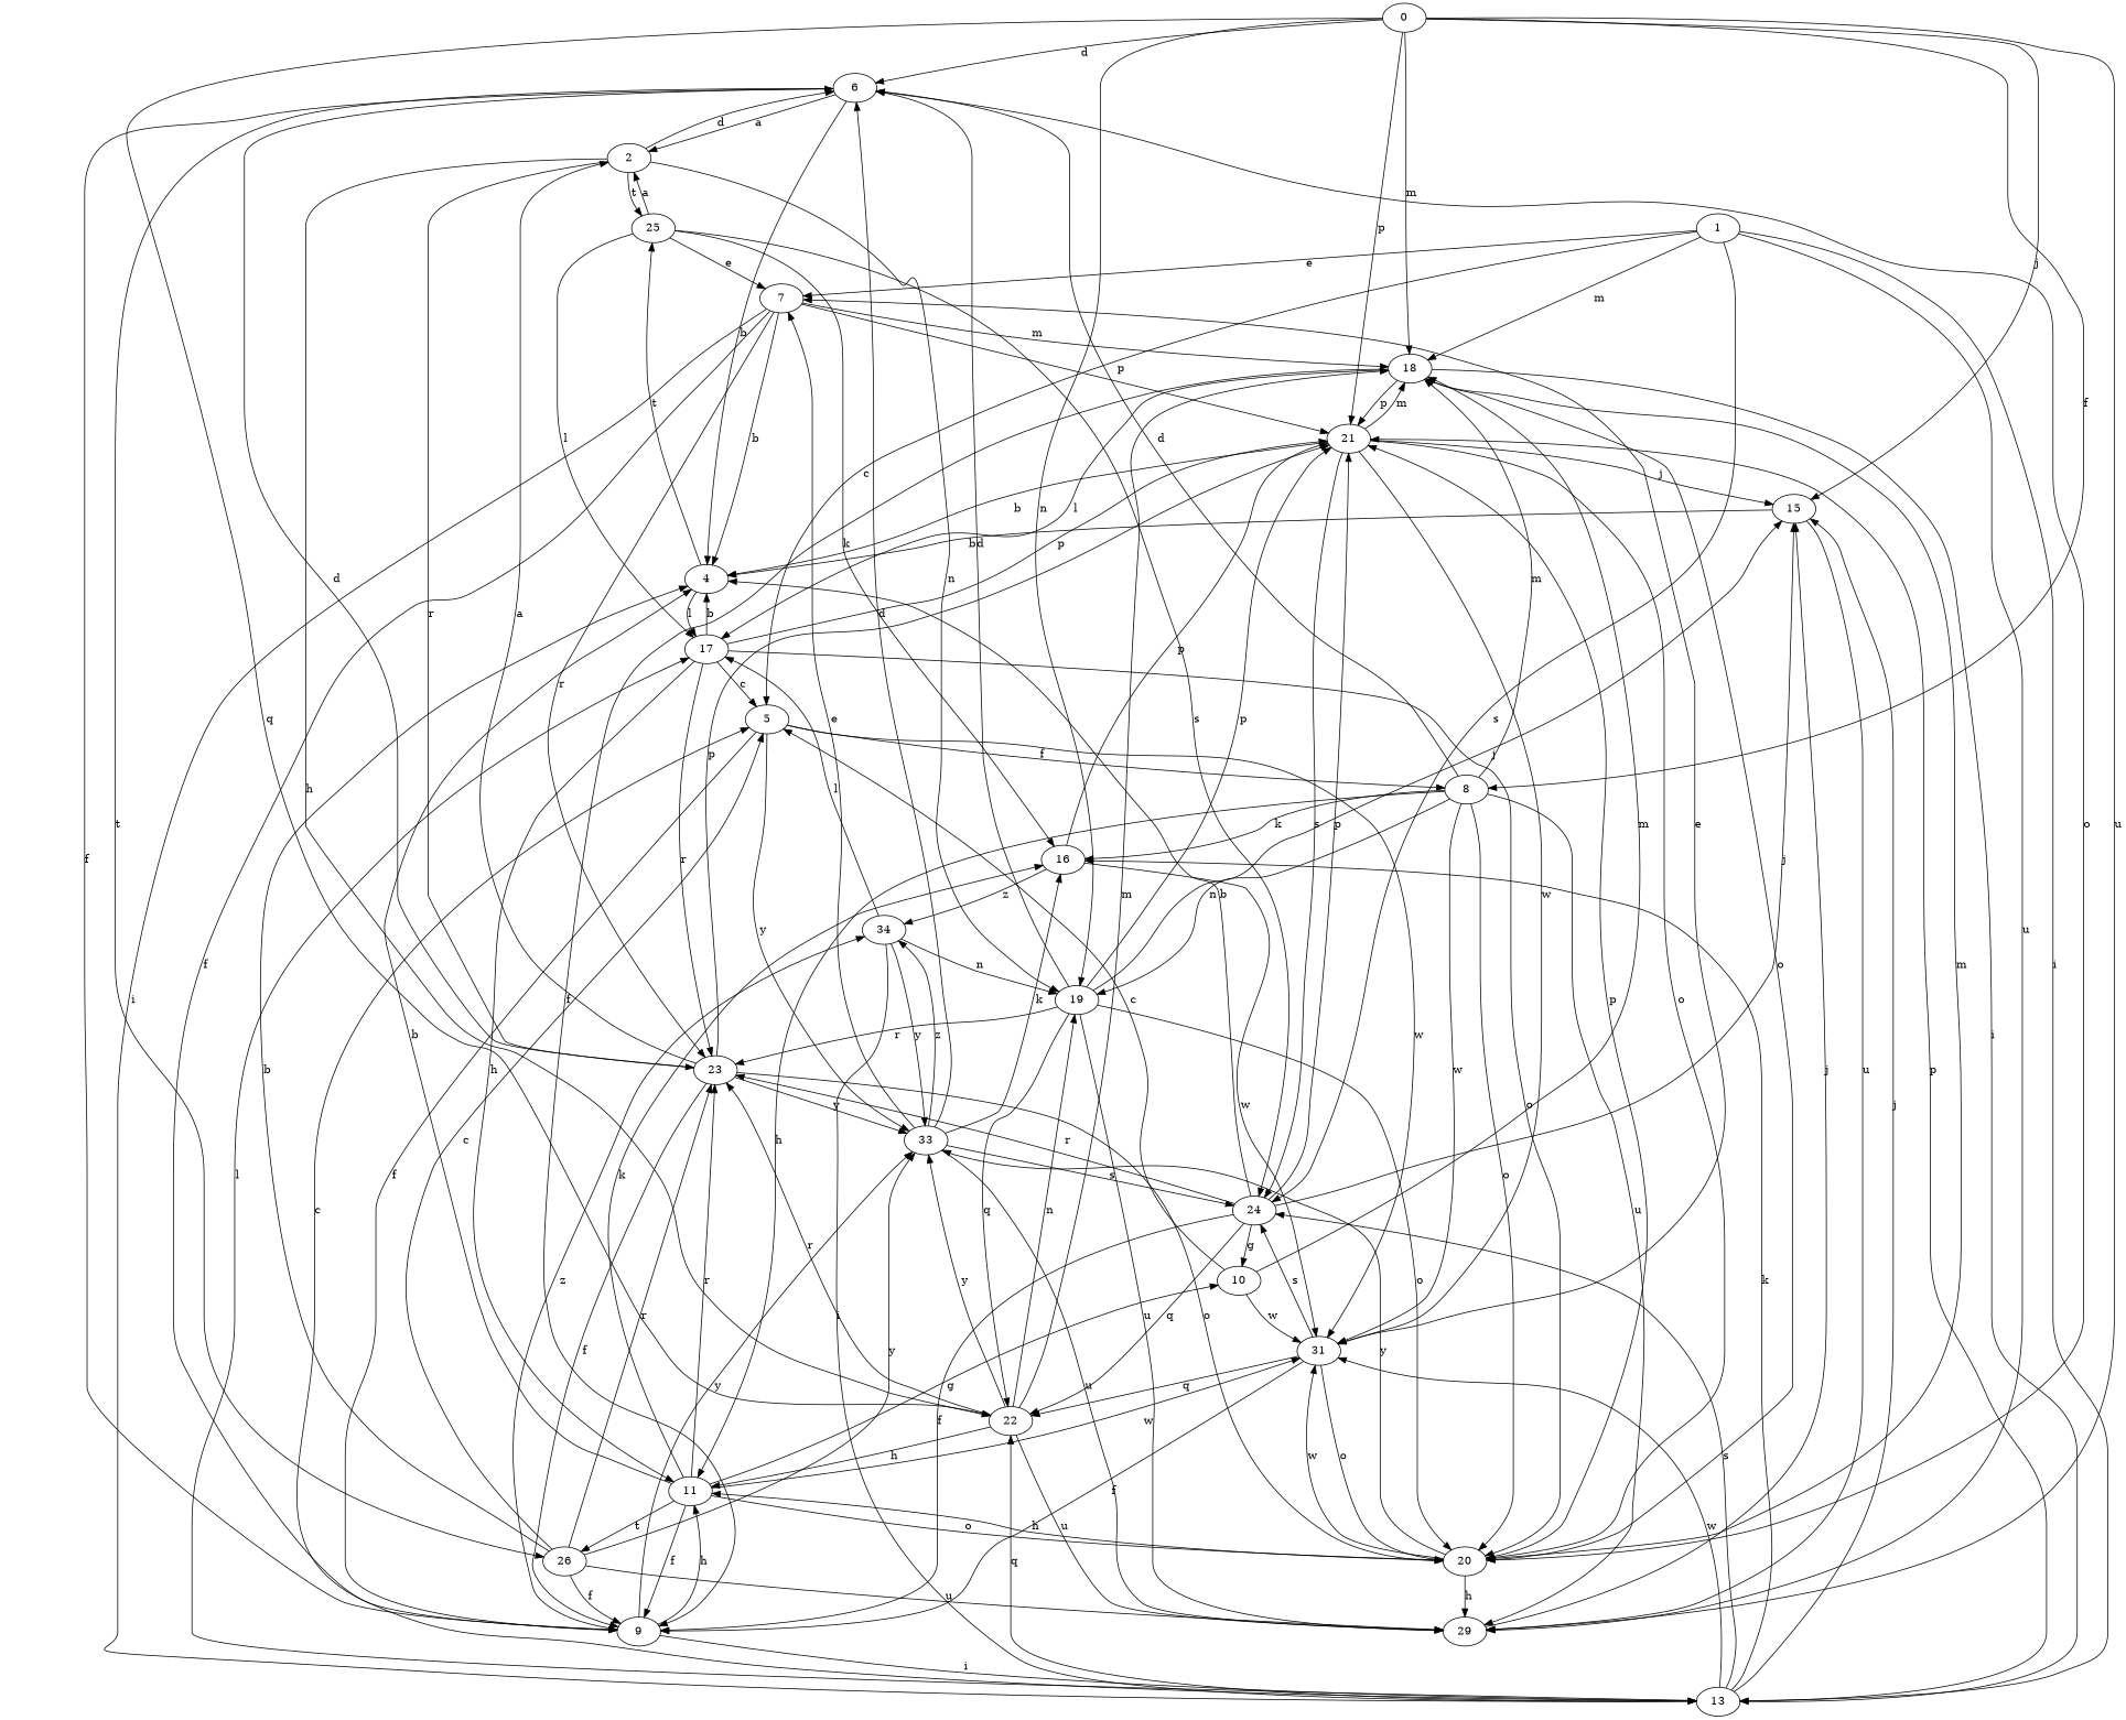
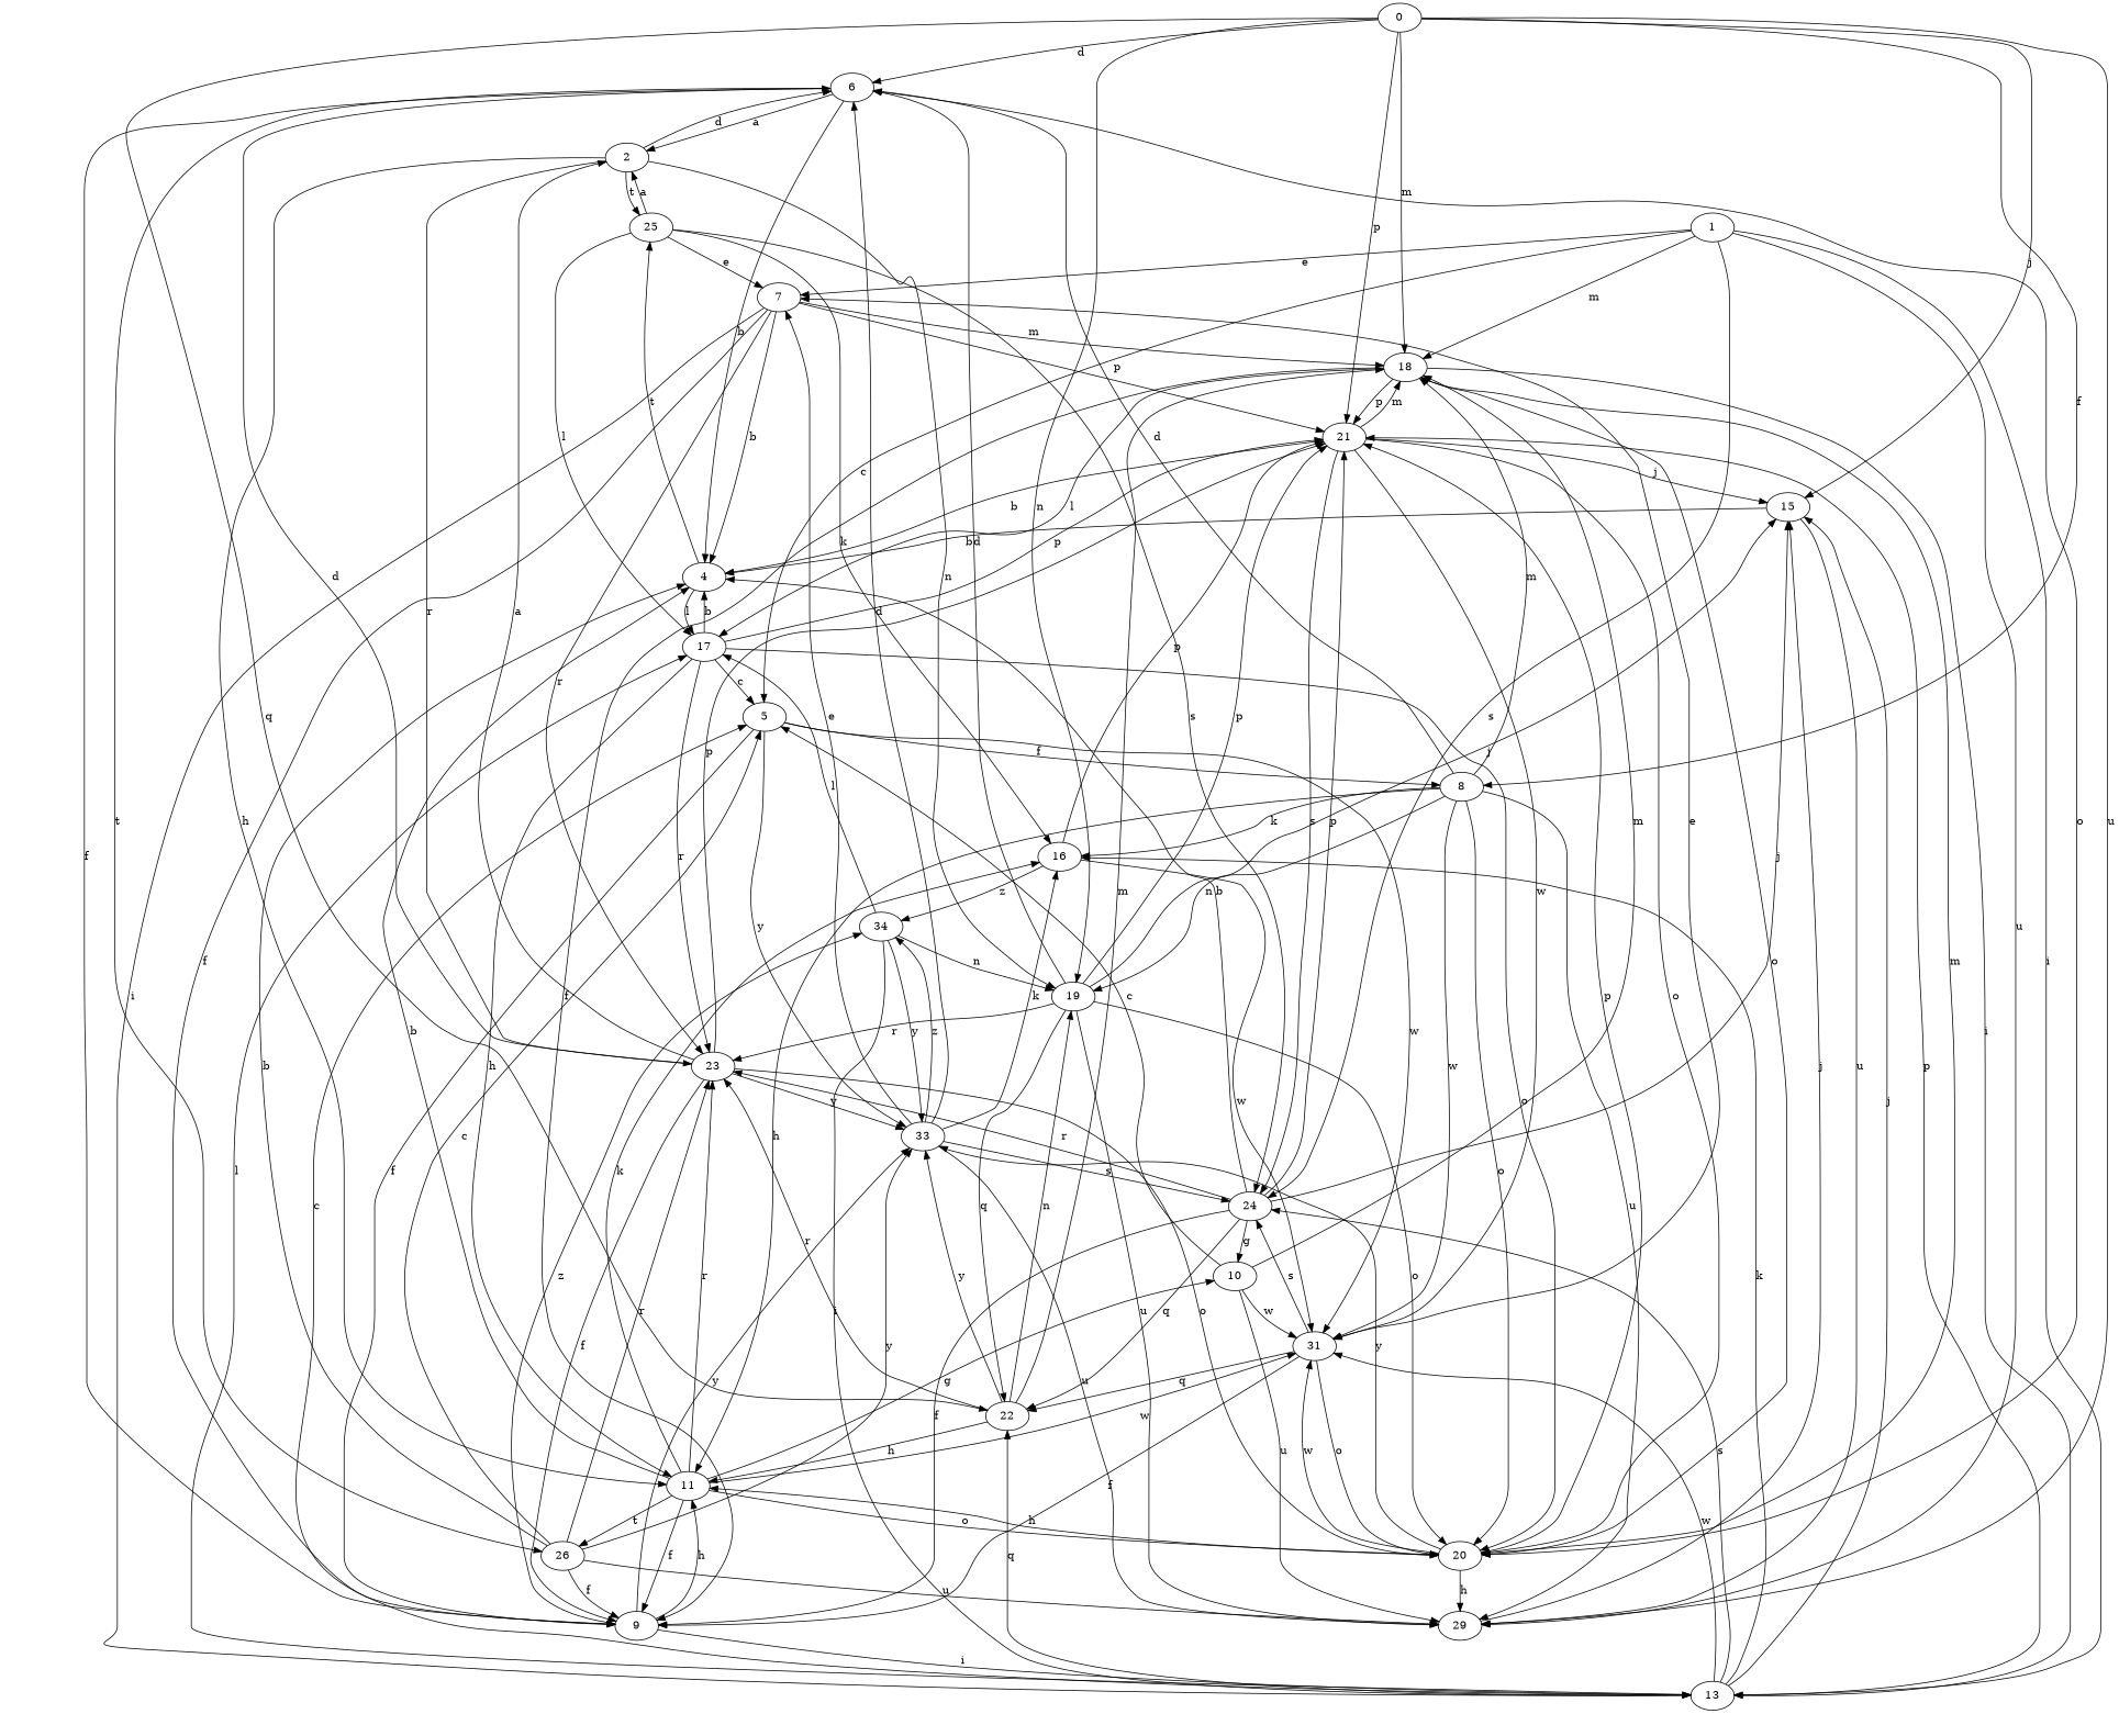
  strict digraph {
    0
    6
    8
    15
    18
    19
    21
    22
    29
    2
    4
    9
    20
    26
    11
    31
    16
    13
    17
    23
    24
    33
    1
    5
    7
    10
    25
    34
    0 -> 6 [label=d]
    0 -> 8 [label=f]
    0 -> 15 [label=j]
    0 -> 18 [label=m]
    0 -> 19 [label=n]
    0 -> 21 [label=p]
    0 -> 22 [label=q]
    0 -> 29 [label=u]
    6 -> 2 [label=a]
    6 -> 4 [label=b]
    6 -> 9 [label=f]
    6 -> 20 [label=o]
    6 -> 26 [label=t]
    8 -> 6 [label=d]
    8 -> 18 [label=m]
    8 -> 19 [label=n]
    8 -> 29 [label=u]
    8 -> 20 [label=o]
    8 -> 11 [label=h]
    8 -> 31 [label=w]
    8 -> 16 [label=k]
    15 -> 29 [label=u]
    15 -> 4 [label=b]
    18 -> 21 [label=p]
    18 -> 9 [label=f]
    18 -> 20 [label=o]
    18 -> 13 [label=i]
    18 -> 17 [label=l]
    19 -> 6 [label=d]
    19 -> 15 [label=j]
    19 -> 21 [label=p]
    19 -> 22 [label=q]
    19 -> 29 [label=u]
    19 -> 20 [label=o]
    19 -> 23 [label=r]
    21 -> 15 [label=j]
    21 -> 18 [label=m]
    21 -> 4 [label=b]
    21 -> 20 [label=o]
    21 -> 31 [label=w]
    21 -> 24 [label=s]
    22 -> 18 [label=m]
    22 -> 19 [label=n]
    22 -> 11 [label=h]
    22 -> 23 [label=r]
    22 -> 33 [label=y]
    29 -> 15 [label=j]
    2 -> 6 [label=d]
    2 -> 19 [label=n]
-   2 -> 22 [label=h]
+   2 -> 11 [label=h]
    2 -> 23 [label=r]
    2 -> 25 [label=t]
    4 -> 17 [label=l]
    4 -> 25 [label=t]
    9 -> 11 [label=h]
    9 -> 13 [label=i]
    9 -> 33 [label=y]
    9 -> 34 [label=z]
    20 -> 18 [label=m]
    20 -> 21 [label=p]
    20 -> 29 [label=h]
    20 -> 11 [label=h]
    20 -> 31 [label=w]
    20 -> 33 [label=y]
    26 -> 29 [label=u]
    26 -> 4 [label=b]
    26 -> 9 [label=f]
    26 -> 23 [label=r]
    26 -> 33 [label=y]
    26 -> 5 [label=c]
    11 -> 4 [label=b]
    11 -> 9 [label=f]
    11 -> 20 [label=o]
    11 -> 26 [label=t]
    11 -> 31 [label=w]
    11 -> 16 [label=k]
    11 -> 23 [label=r]
    11 -> 10 [label=g]
    31 -> 22 [label=q]
    31 -> 9 [label=f]
    31 -> 20 [label=o]
    31 -> 24 [label=s]
    31 -> 7 [label=e]
    16 -> 21 [label=p]
    16 -> 31 [label=w]
    16 -> 34 [label=z]
    13 -> 15 [label=j]
    13 -> 21 [label=p]
    13 -> 22 [label=q]
    13 -> 31 [label=w]
    13 -> 16 [label=k]
    13 -> 17 [label=l]
    13 -> 24 [label=s]
    13 -> 5 [label=c]
    17 -> 21 [label=p]
    17 -> 4 [label=b]
    17 -> 20 [label=o]
    17 -> 11 [label=h]
    17 -> 23 [label=r]
    17 -> 5 [label=c]
    23 -> 6 [label=d]
    23 -> 21 [label=p]
    23 -> 2 [label=a]
    23 -> 9 [label=f]
    23 -> 20 [label=o]
    23 -> 33 [label=y]
    24 -> 15 [label=j]
    24 -> 21 [label=p]
    24 -> 22 [label=q]
    24 -> 4 [label=b]
    24 -> 9 [label=f]
    24 -> 23 [label=r]
    24 -> 10 [label=g]
    33 -> 6 [label=d]
    33 -> 29 [label=u]
    33 -> 16 [label=k]
    33 -> 24 [label=s]
    33 -> 7 [label=e]
    33 -> 34 [label=z]
    1 -> 18 [label=m]
    1 -> 29 [label=u]
    1 -> 13 [label=i]
    1 -> 24 [label=s]
    1 -> 5 [label=c]
    1 -> 7 [label=e]
    5 -> 8 [label=f]
    5 -> 9 [label=f]
    5 -> 31 [label=w]
    5 -> 33 [label=y]
    7 -> 18 [label=m]
    7 -> 21 [label=p]
    7 -> 4 [label=b]
    7 -> 9 [label=f]
    7 -> 13 [label=i]
    7 -> 23 [label=r]
    10 -> 18 [label=m]
-   22 -> 29 [label=u]
+   10 -> 29 [label=u]
    10 -> 31 [label=w]
    10 -> 5 [label=c]
    25 -> 2 [label=a]
    25 -> 16 [label=k]
    25 -> 17 [label=l]
    25 -> 24 [label=s]
    25 -> 7 [label=e]
    34 -> 19 [label=n]
    34 -> 13 [label=i]
    34 -> 17 [label=l]
    34 -> 33 [label=y]
  }
